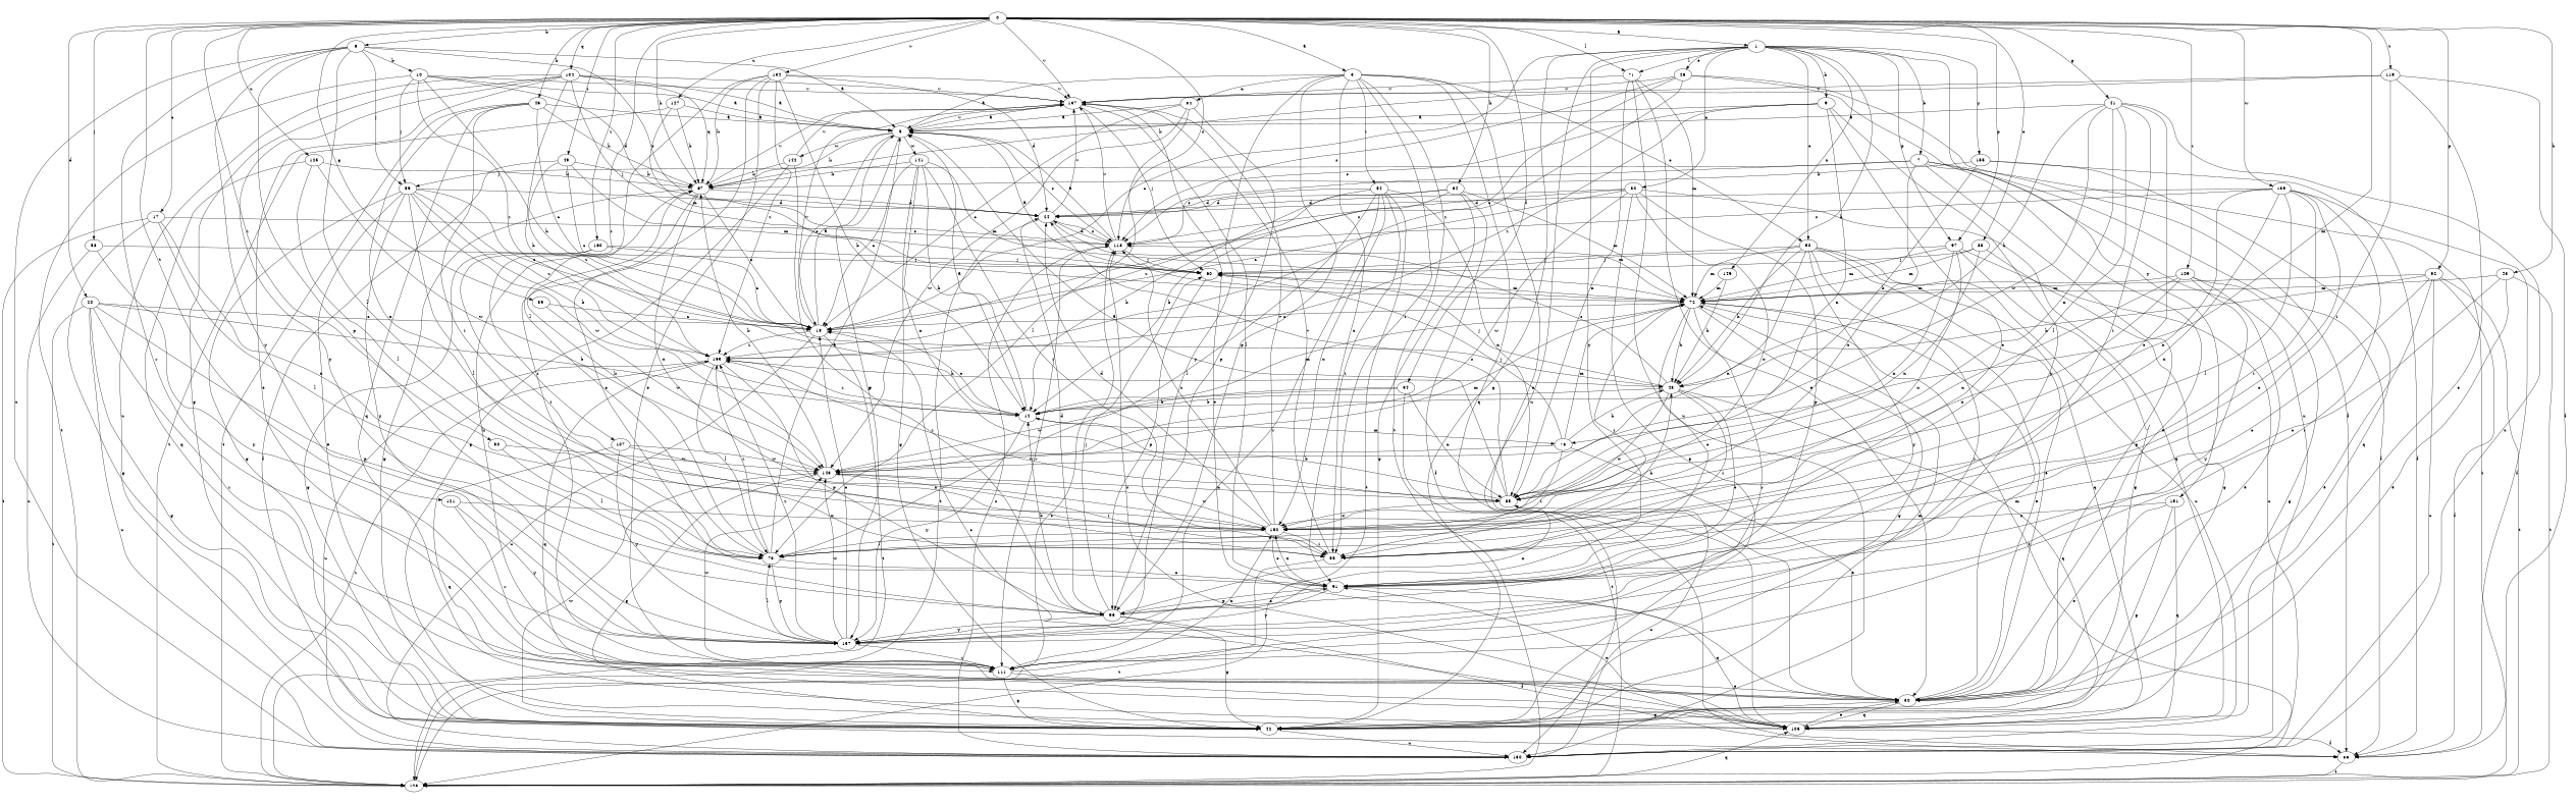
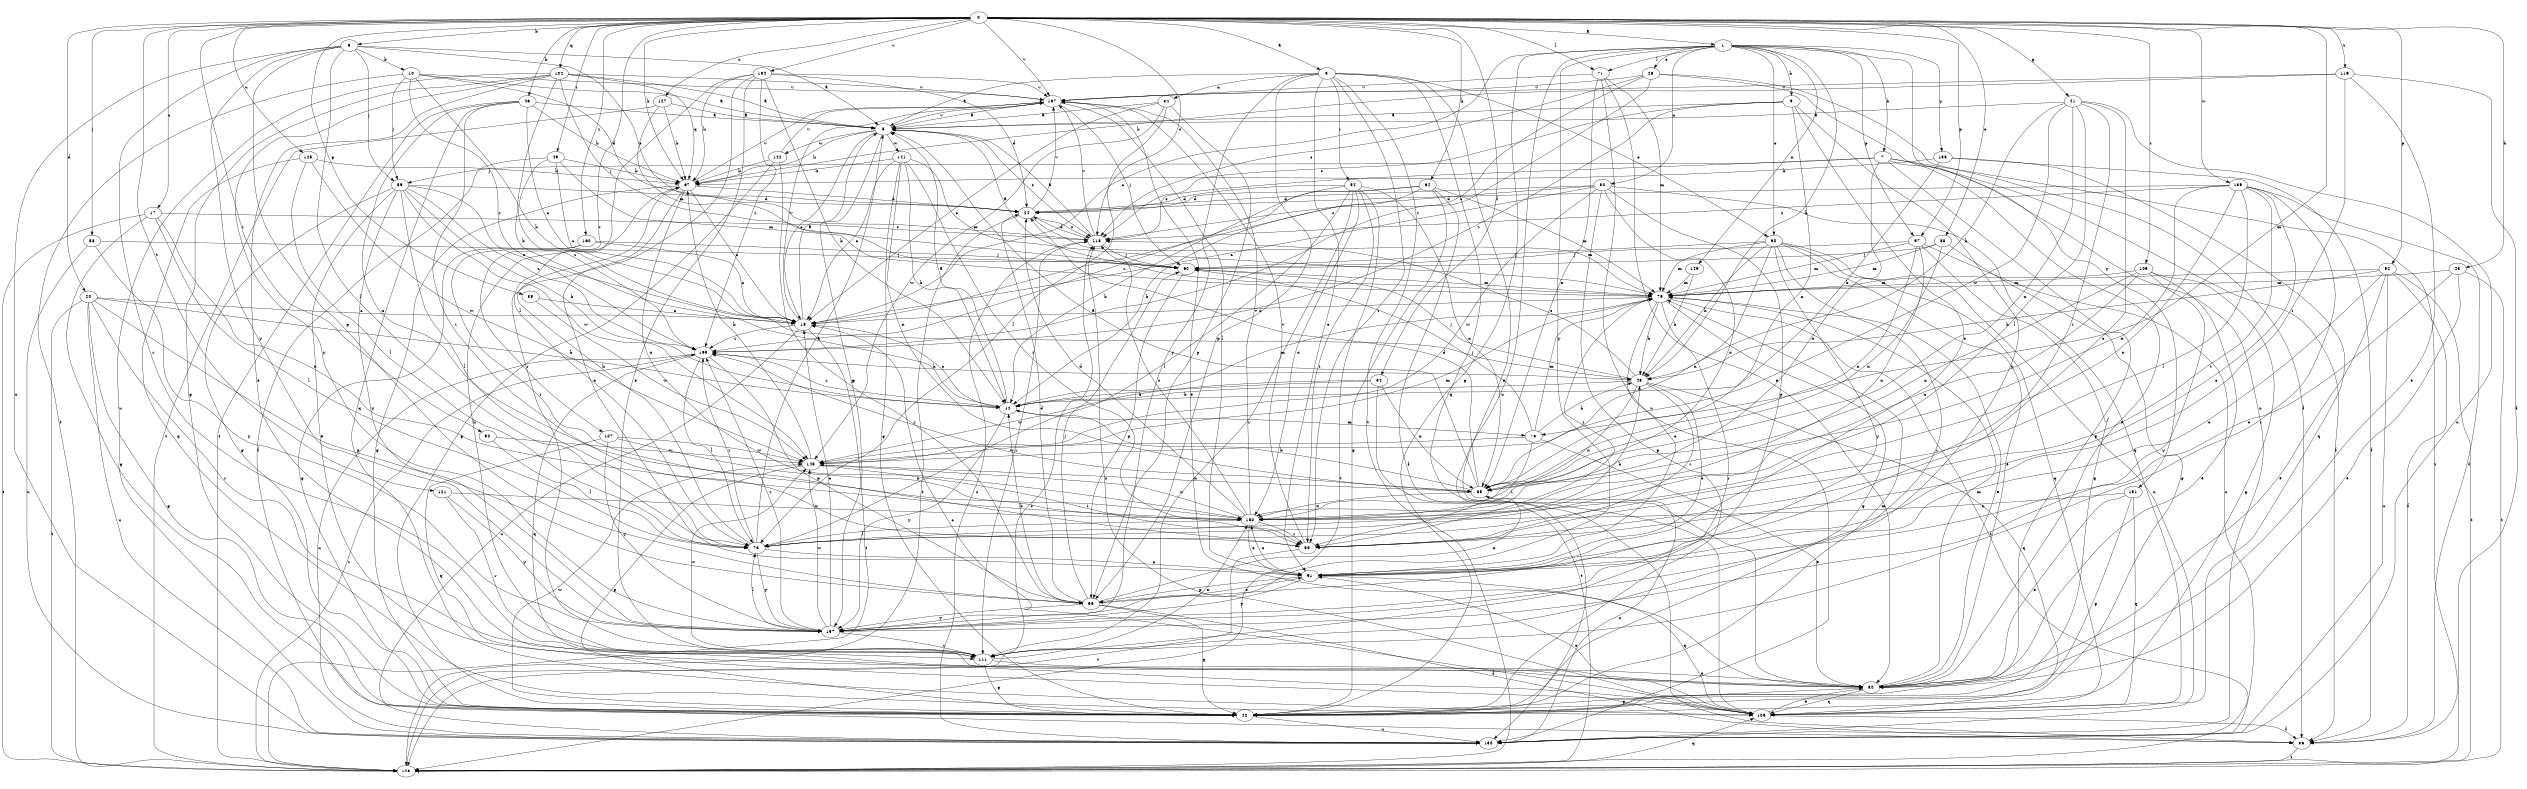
  strict digraph {
    0
    1
    3
    6
    17
    20
    34
    39
    41
    43
    46
    49
    50
    58
    64
    67
    71
    78
    88
    92
    97
    104
    107
    109
    118
    119
    121
    125
    127
    134
    137
    139
    160
    7
    9
    18
    26
    42
    48
    80
    90
    130
    149
    151
    155
    157
    5
    30
    54
    55
    84
    91
    n53 [label=96]
    105
    123
    10
    59
    73
    111
    150
    12
    85
    143
-   79 [label=72]
+   79
    36
    163
    60
    24
    141
    142
    0 -> 1 [label=a]
    0 -> 3 [label=a]
    0 -> 6 [label=b]
    0 -> 17 [label=c]
    0 -> 20 [label=d]
    0 -> 34 [label=f]
    0 -> 39 [label=g]
    0 -> 41 [label=g]
    0 -> 43 [label=h]
    0 -> 46 [label=h]
    0 -> 49 [label=i]
    0 -> 50 [label=i]
    0 -> 58 [label=j]
    0 -> 64 [label=k]
    0 -> 67 [label=k]
    0 -> 71 [label=l]
    0 -> 78 [label=m]
    0 -> 88 [label=o]
    0 -> 92 [label=p]
    0 -> 97 [label=p]
    0 -> 104 [label=q]
    0 -> 107 [label=r]
    0 -> 109 [label=r]
    0 -> 118 [label=s]
    0 -> 119 [label=t]
    0 -> 121 [label=t]
    0 -> 125 [label=u]
    0 -> 127 [label=u]
    0 -> 134 [label=v]
    0 -> 137 [label=v]
    0 -> 139 [label=w]
    0 -> 160 [label=z]
    1 -> 71 [label=l]
    1 -> 97 [label=p]
    1 -> 7 [label=b]
    1 -> 9 [label=b]
    1 -> 18 [label=c]
    1 -> 26 [label=e]
    1 -> 42 [label=g]
    1 -> 48 [label=h]
    1 -> 80 [label=n]
    1 -> 90 [label=o]
    1 -> 130 [label=u]
    1 -> 149 [label=x]
    1 -> 151 [label=y]
    1 -> 155 [label=y]
    1 -> 157 [label=y]
    3 -> 90 [label=o]
    3 -> 157 [label=y]
    3 -> 5 [label=a]
    3 -> 30 [label=e]
    3 -> 54 [label=i]
    3 -> 55 [label=i]
    3 -> 84 [label=n]
    3 -> 91 [label=o]
    3 -> n53 [label=p]
    3 -> 105 [label=q]
    3 -> 123 [label=t]
    6 -> 118 [label=s]
    6 -> 130 [label=u]
    6 -> 157 [label=y]
    6 -> 5 [label=a]
    6 -> n53 [label=p]
    6 -> 10 [label=b]
    6 -> 59 [label=j]
    6 -> 73 [label=l]
    6 -> 111 [label=r]
    17 -> 118 [label=s]
    17 -> 42 [label=g]
    17 -> 123 [label=t]
    17 -> 73 [label=l]
    17 -> 150 [label=x]
    20 -> 18 [label=c]
    20 -> 42 [label=g]
    20 -> 130 [label=u]
    20 -> n53 [label=p]
    20 -> 123 [label=t]
    20 -> 111 [label=r]
    20 -> 12 [label=b]
    34 -> 123 [label=t]
    34 -> 12 [label=b]
    34 -> 85 [label=n]
    34 -> 143 [label=w]
    39 -> 18 [label=c]
    39 -> 143 [label=w]
    41 -> 48 [label=h]
    41 -> 130 [label=u]
    41 -> 5 [label=a]
    41 -> 55 [label=i]
    41 -> 91 [label=o]
    41 -> 73 [label=l]
    41 -> 85 [label=n]
    41 -> 143 [label=w]
    43 -> 30 [label=e]
    43 -> 91 [label=o]
    43 -> 123 [label=t]
    43 -> 79 [label=m]
    46 -> 67 [label=k]
    46 -> 18 [label=c]
    46 -> 5 [label=a]
    46 -> 55 [label=i]
    46 -> 105 [label=q]
    46 -> 123 [label=t]
    46 -> 150 [label=x]
    49 -> 67 [label=k]
    49 -> 18 [label=c]
    49 -> 79 [label=m]
    49 -> 36 [label=f]
    49 -> 163 [label=z]
    50 -> 73 [label=l]
    50 -> 143 [label=w]
    58 -> 130 [label=u]
    58 -> 157 [label=y]
    58 -> 60 [label=j]
    64 -> 42 [label=g]
    64 -> 12 [label=b]
    64 -> 79 [label=m]
    64 -> 36 [label=f]
    64 -> 163 [label=z]
    64 -> 24 [label=d]
    67 -> 137 [label=v]
    67 -> 18 [label=c]
    67 -> 42 [label=g]
    67 -> 91 [label=o]
    67 -> 150 [label=x]
    67 -> 24 [label=d]
    71 -> 137 [label=v]
    71 -> 130 [label=u]
    71 -> 30 [label=e]
    71 -> 85 [label=n]
    71 -> 79 [label=m]
    78 -> 48 [label=h]
    78 -> 30 [label=e]
    78 -> 55 [label=i]
    78 -> 143 [label=w]
    78 -> 79 [label=m]
    78 -> 60 [label=j]
    88 -> 42 [label=g]
    88 -> 85 [label=n]
    88 -> 79 [label=m]
    88 -> 60 [label=j]
    92 -> 48 [label=h]
    92 -> 130 [label=u]
    92 -> 30 [label=e]
    92 -> 91 [label=o]
    92 -> 123 [label=t]
    92 -> 79 [label=m]
    92 -> 36 [label=f]
    97 -> 42 [label=g]
    97 -> 130 [label=u]
    97 -> 150 [label=x]
    97 -> 85 [label=n]
    97 -> 79 [label=m]
    97 -> 60 [label=j]
    104 -> 67 [label=q]
    104 -> 137 [label=v]
    104 -> 42 [label=g]
    104 -> 130 [label=u]
    104 -> 157 [label=y]
    104 -> 5 [label=a]
    104 -> 30 [label=e]
    104 -> 12 [label=b]
    104 -> 60 [label=j]
    107 -> 157 [label=y]
    107 -> 105 [label=q]
    107 -> 150 [label=x]
    107 -> 143 [label=w]
    109 -> 42 [label=g]
    109 -> 157 [label=y]
    109 -> 30 [label=e]
    109 -> 150 [label=x]
    109 -> 85 [label=n]
    109 -> 79 [label=m]
    118 -> 137 [label=v]
    118 -> 5 [label=a]
    118 -> 111 [label=r]
    118 -> 60 [label=j]
    118 -> 24 [label=d]
    119 -> 67 [label=k]
    119 -> 137 [label=v]
    119 -> 30 [label=e]
    119 -> 55 [label=i]
    119 -> 36 [label=f]
    121 -> 157 [label=y]
    121 -> 111 [label=r]
    121 -> 150 [label=x]
    125 -> 67 [label=k]
    125 -> 105 [label=q]
    125 -> 73 [label=l]
    125 -> 143 [label=w]
    127 -> 67 [label=k]
    127 -> 5 [label=a]
    127 -> 123 [label=t]
    127 -> 79 [label=m]
    134 -> 67 [label=k]
    134 -> 137 [label=v]
    134 -> 30 [label=e]
    134 -> 73 [label=l]
    134 -> 111 [label=r]
    134 -> 12 [label=b]
    134 -> 163 [label=z]
    134 -> 24 [label=d]
    137 -> 5 [label=a]
    137 -> 30 [label=e]
    137 -> 91 [label=l]
    137 -> 60 [label=j]
    139 -> 118 [label=s]
    139 -> 55 [label=i]
    139 -> 91 [label=o]
    139 -> 73 [label=l]
    139 -> 111 [label=r]
    139 -> 150 [label=x]
    139 -> 85 [label=n]
    139 -> 36 [label=f]
    139 -> 24 [label=d]
    160 -> 18 [label=c]
    160 -> 42 [label=g]
    160 -> 55 [label=i]
    160 -> 60 [label=j]
    7 -> 118 [label=s]
    7 -> 42 [label=g]
    7 -> 30 [label=e]
    7 -> 123 [label=t]
    7 -> 59 [label=j]
    7 -> 150 [label=x]
    7 -> 36 [label=f]
    9 -> 118 [label=s]
    9 -> 157 [label=y]
    9 -> 5 [label=a]
    9 -> 91 [label=o]
    9 -> 85 [label=n]
    9 -> 163 [label=z]
    18 -> 137 [label=v]
    18 -> 130 [label=u]
    18 -> 5 [label=a]
    18 -> 123 [label=t]
    18 -> 163 [label=z]
    26 -> 118 [label=s]
    26 -> 137 [label=v]
    26 -> 18 [label=c]
    26 -> 130 [label=u]
    26 -> 36 [label=f]
    26 -> 163 [label=z]
    42 -> 130 [label=u]
    42 -> 143 [label=w]
    42 -> 79 [label=m]
    48 -> 118 [label=s]
    48 -> 55 [label=i]
    48 -> 91 [label=o]
    48 -> 105 [label=q]
    48 -> 150 [label=x]
    48 -> 12 [label=b]
    48 -> 60 [label=j]
    80 -> 118 [label=s]
    80 -> 18 [label=c]
    80 -> 42 [label=g]
    80 -> n53 [label=p]
    80 -> 105 [label=q]
    80 -> 150 [label=x]
    80 -> 143 [label=w]
    80 -> 24 [label=d]
    90 -> 48 [label=h]
    90 -> 130 [label=u]
    90 -> 157 [label=y]
    90 -> 30 [label=e]
    90 -> 105 [label=q]
    90 -> 111 [label=r]
    90 -> 85 [label=n]
    90 -> 79 [label=m]
    90 -> 60 [label=j]
    130 -> 118 [label=s]
    149 -> 48 [label=h]
    149 -> 79 [label=m]
    151 -> 42 [label=g]
    151 -> 30 [label=e]
    151 -> 105 [label=q]
    151 -> 150 [label=x]
    155 -> 67 [label=k]
    155 -> 105 [label=q]
    155 -> 12 [label=b]
    155 -> 36 [label=f]
    157 -> 18 [label=c]
    157 -> 73 [label=l]
    157 -> 111 [label=r]
    157 -> 143 [label=w]
    157 -> 163 [label=z]
    5 -> 67 [label=k]
    5 -> 118 [label=s]
    5 -> 137 [label=v]
    5 -> 18 [label=c]
    5 -> 157 [label=y]
    5 -> 141 [label=w]
    5 -> 142 [label=w]
    30 -> 42 [label=g]
    30 -> 105 [label=q]
    30 -> 79 [label=m]
    54 -> 55 [label=i]
    54 -> 123 [label=t]
    54 -> 73 [label=l]
    54 -> 111 [label=r]
    54 -> 150 [label=x]
    54 -> 12 [label=b]
    54 -> 85 [label=n]
    54 -> 24 [label=d]
    55 -> 137 [label=v]
    55 -> 123 [label=t]
    84 -> 18 [label=c]
    84 -> 5 [label=a]
    84 -> n53 [label=p]
    84 -> 73 [label=l]
    84 -> 143 [label=w]
    91 -> 157 [label=y]
    91 -> n53 [label=p]
    91 -> 105 [label=q]
    91 -> 150 [label=x]
    n53 -> 42 [label=g]
    n53 -> 157 [label=y]
    n53 -> 91 [label=o]
    n53 -> 12 [label=b]
    n53 -> 85 [label=n]
    n53 -> 36 [label=f]
    n53 -> 60 [label=j]
    n53 -> 24 [label=d]
    105 -> 118 [label=s]
    105 -> 18 [label=c]
    105 -> 30 [label=e]
    105 -> 91 [label=o]
    105 -> 36 [label=f]
    123 -> 118 [label=s]
    123 -> 105 [label=q]
    123 -> 163 [label=z]
    10 -> 137 [label=v]
    10 -> 48 [label=h]
    10 -> 5 [label=a]
    10 -> 123 [label=t]
    10 -> 59 [label=j]
    10 -> 163 [label=z]
    10 -> 24 [label=d]
    59 -> 18 [label=c]
    59 -> 42 [label=g]
    59 -> 157 [label=y]
    59 -> 30 [label=e]
    59 -> 73 [label=l]
    59 -> 12 [label=b]
    59 -> 143 [label=w]
    59 -> 163 [label=z]
    59 -> 24 [label=d]
    73 -> 67 [label=k]
    73 -> 48 [label=h]
    73 -> 157 [label=y]
    73 -> 5 [label=a]
    73 -> 91 [label=o]
    73 -> 163 [label=z]
    111 -> 67 [label=k]
    111 -> 42 [label=g]
    111 -> 30 [label=e]
    111 -> 150 [label=x]
    111 -> 143 [label=w]
    150 -> 118 [label=s]
    150 -> 137 [label=v]
    150 -> 55 [label=i]
    150 -> 91 [label=o]
    150 -> 73 [label=l]
    150 -> 143 [label=w]
    150 -> 24 [label=d]
    12 -> 78 [label=m]
    12 -> 18 [label=c]
    12 -> 157 [label=y]
    12 -> 5 [label=a]
    12 -> 79 [label=m]
    12 -> 163 [label=z]
    85 -> 130 [label=u]
    85 -> 5 [label=a]
    85 -> 150 [label=x]
    85 -> 12 [label=b]
    85 -> 163 [label=z]
-   85 -> 24 [label=s]
+   85 -> 24 [label=d]
    143 -> 67 [label=k]
    143 -> 42 [label=g]
    143 -> 55 [label=i]
    143 -> 85 [label=n]
    143 -> 79 [label=m]
    79 -> 18 [label=c]
    79 -> 42 [label=g]
    79 -> 48 [label=h]
    79 -> 30 [label=e]
    79 -> 55 [label=i]
    79 -> 91 [label=o]
    79 -> 123 [label=t]
    79 -> 111 [label=r]
    36 -> 123 [label=t]
    163 -> 48 [label=h]
    163 -> 130 [label=u]
    163 -> n53 [label=p]
    163 -> 105 [label=q]
    163 -> 73 [label=l]
    60 -> 5 [label=a]
    60 -> n53 [label=p]
    60 -> 79 [label=m]
    24 -> 118 [label=s]
    24 -> 137 [label=v]
    24 -> 123 [label=t]
    24 -> 79 [label=m]
    141 -> 67 [label=k]
    141 -> 18 [label=c]
    141 -> 42 [label=g]
    141 -> 55 [label=i]
    141 -> 12 [label=b]
    141 -> 85 [label=n]
    141 -> 79 [label=m]
    142 -> 67 [label=k]
    142 -> 137 [label=v]
    142 -> 42 [label=g]
    142 -> n53 [label=p]
  }
